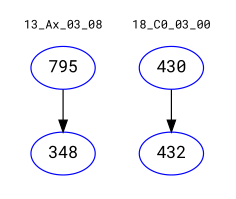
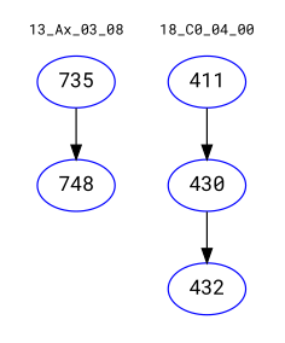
  digraph {
    fontname="Roboto Mono"
    node [color=blue fontname="Roboto Mono"]
    edge [color=black fontname="Roboto Mono"]
-   n1 [label=795]
-   n2 [label=348]
+   n1 [label=735]
+   n2 [label=748]
+   n3 [label=411]
    n4 [label=430]
    n5 [label=432]
    subgraph cluster_1 {
      color=white
      fontsize=10
      label="13_Ax_03_08"
      n1
      n2
    }
    subgraph cluster_2 {
      color=white
      fontsize=10
-     label="18_C0_03_00"
+     label="18_C0_04_00"
+     n3
      n4
      n5
    }
    n1 -> n2
+   n3 -> n4
    n4 -> n5
  }
